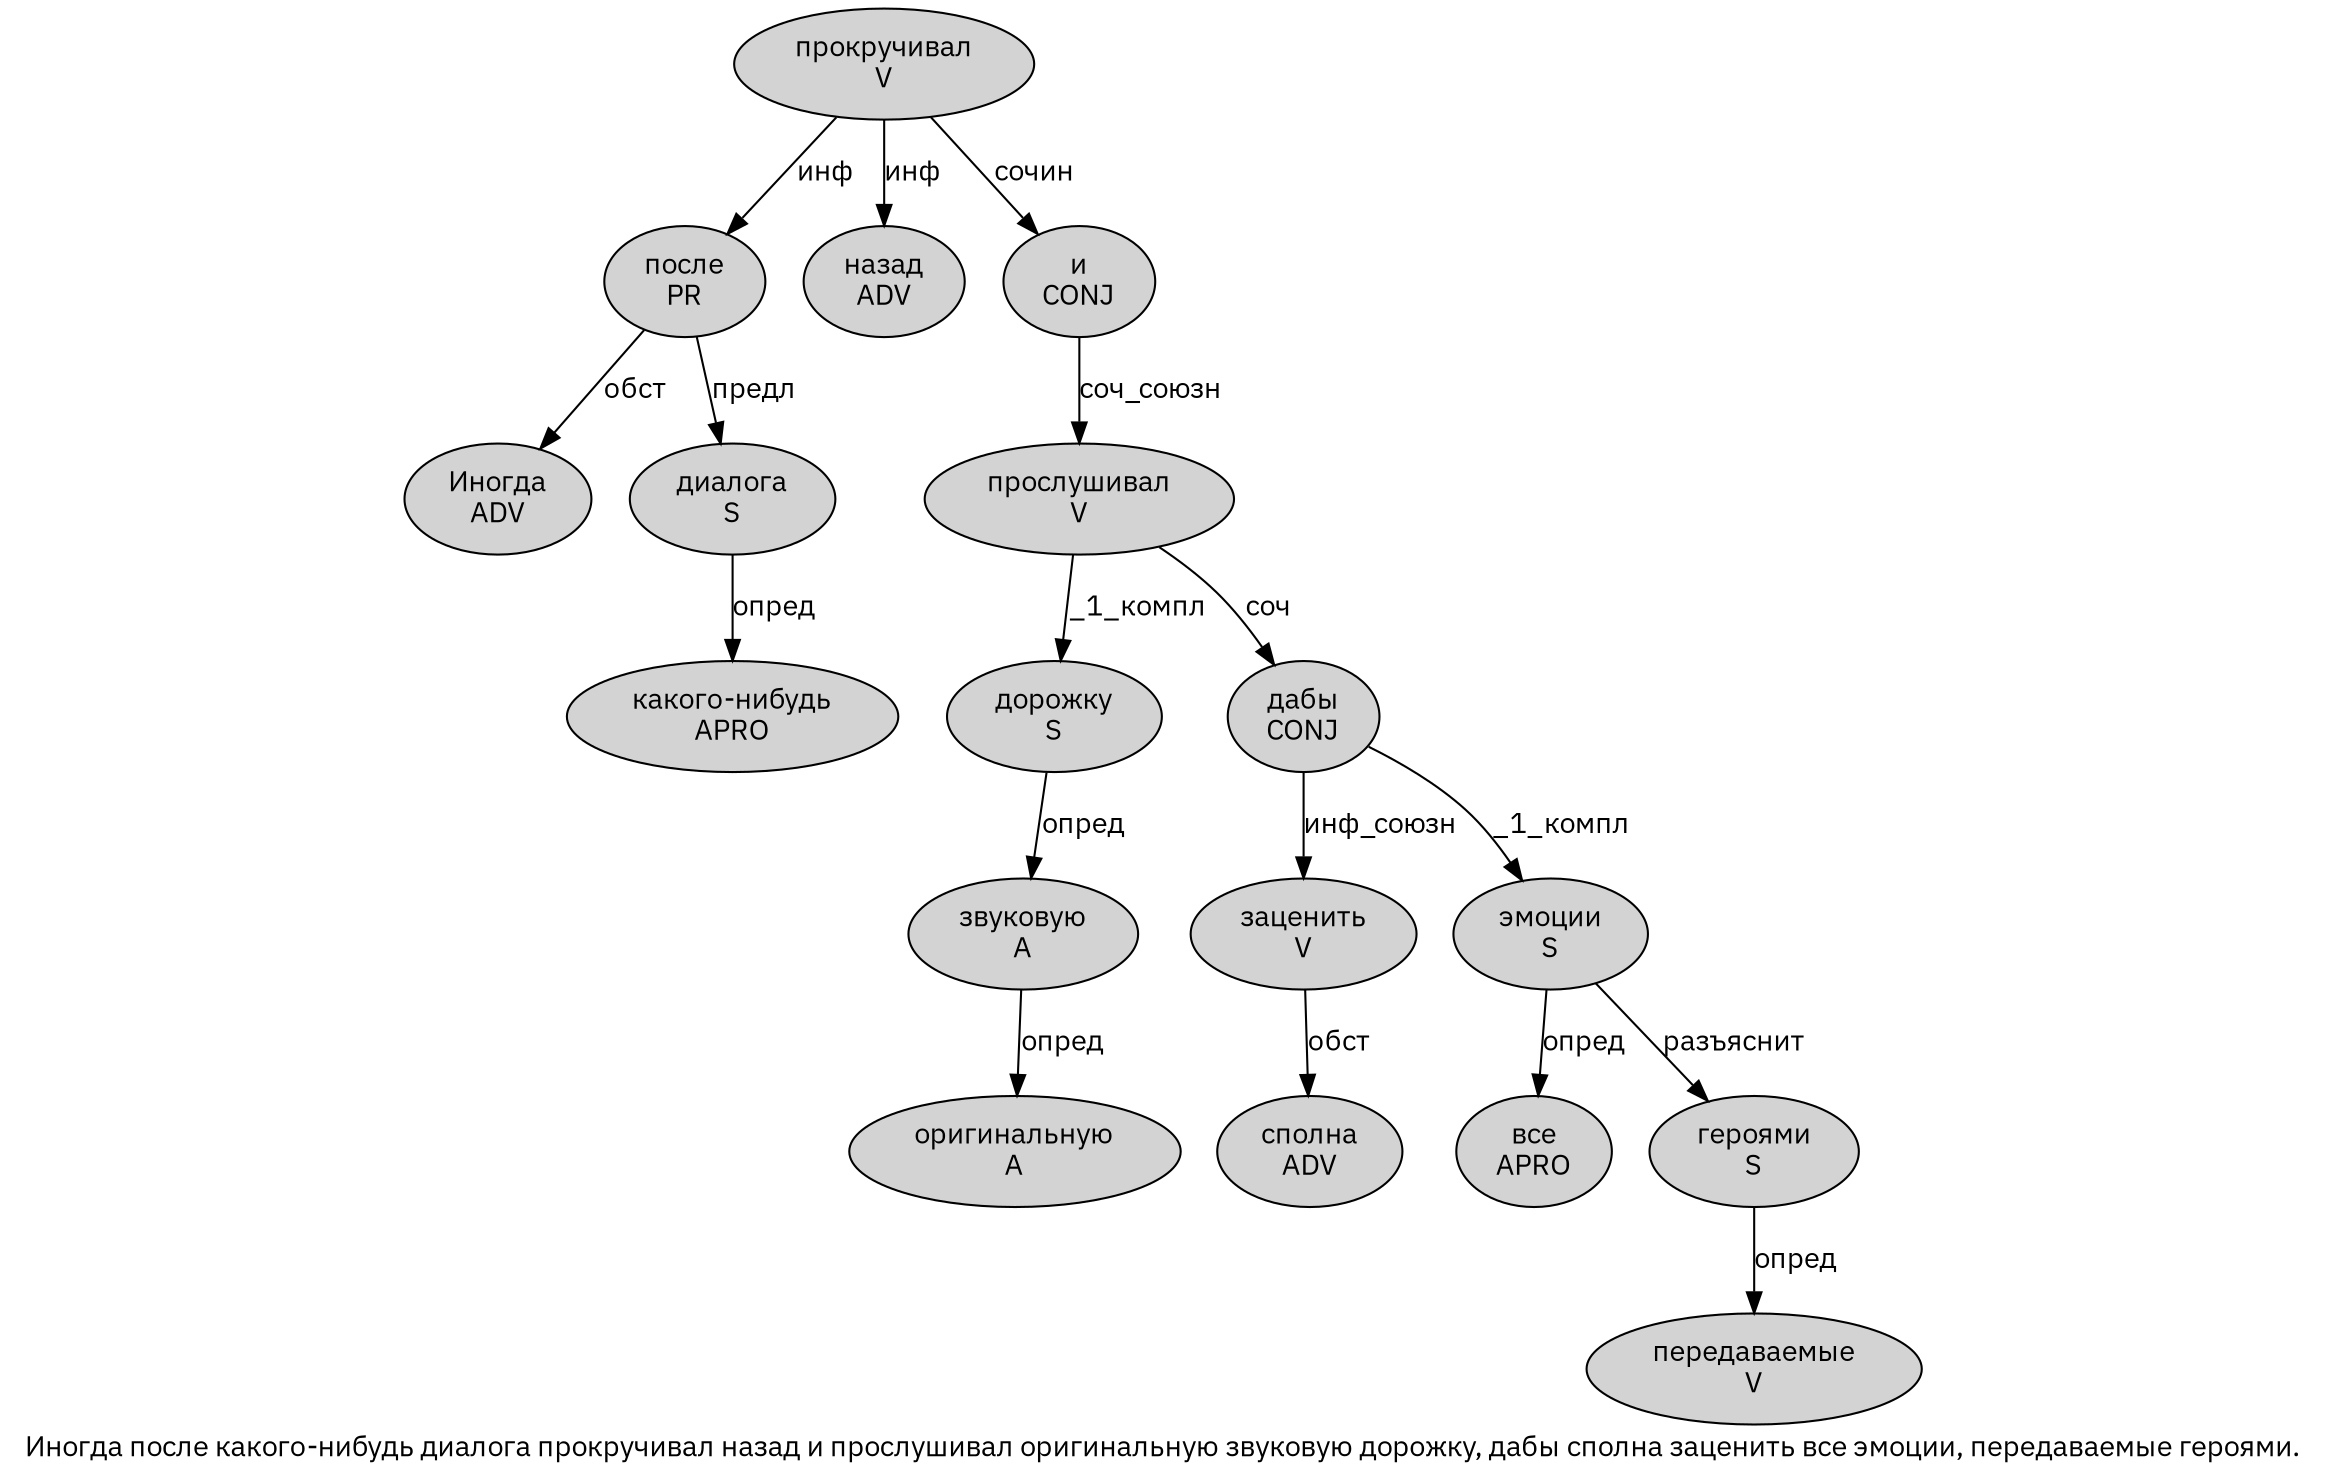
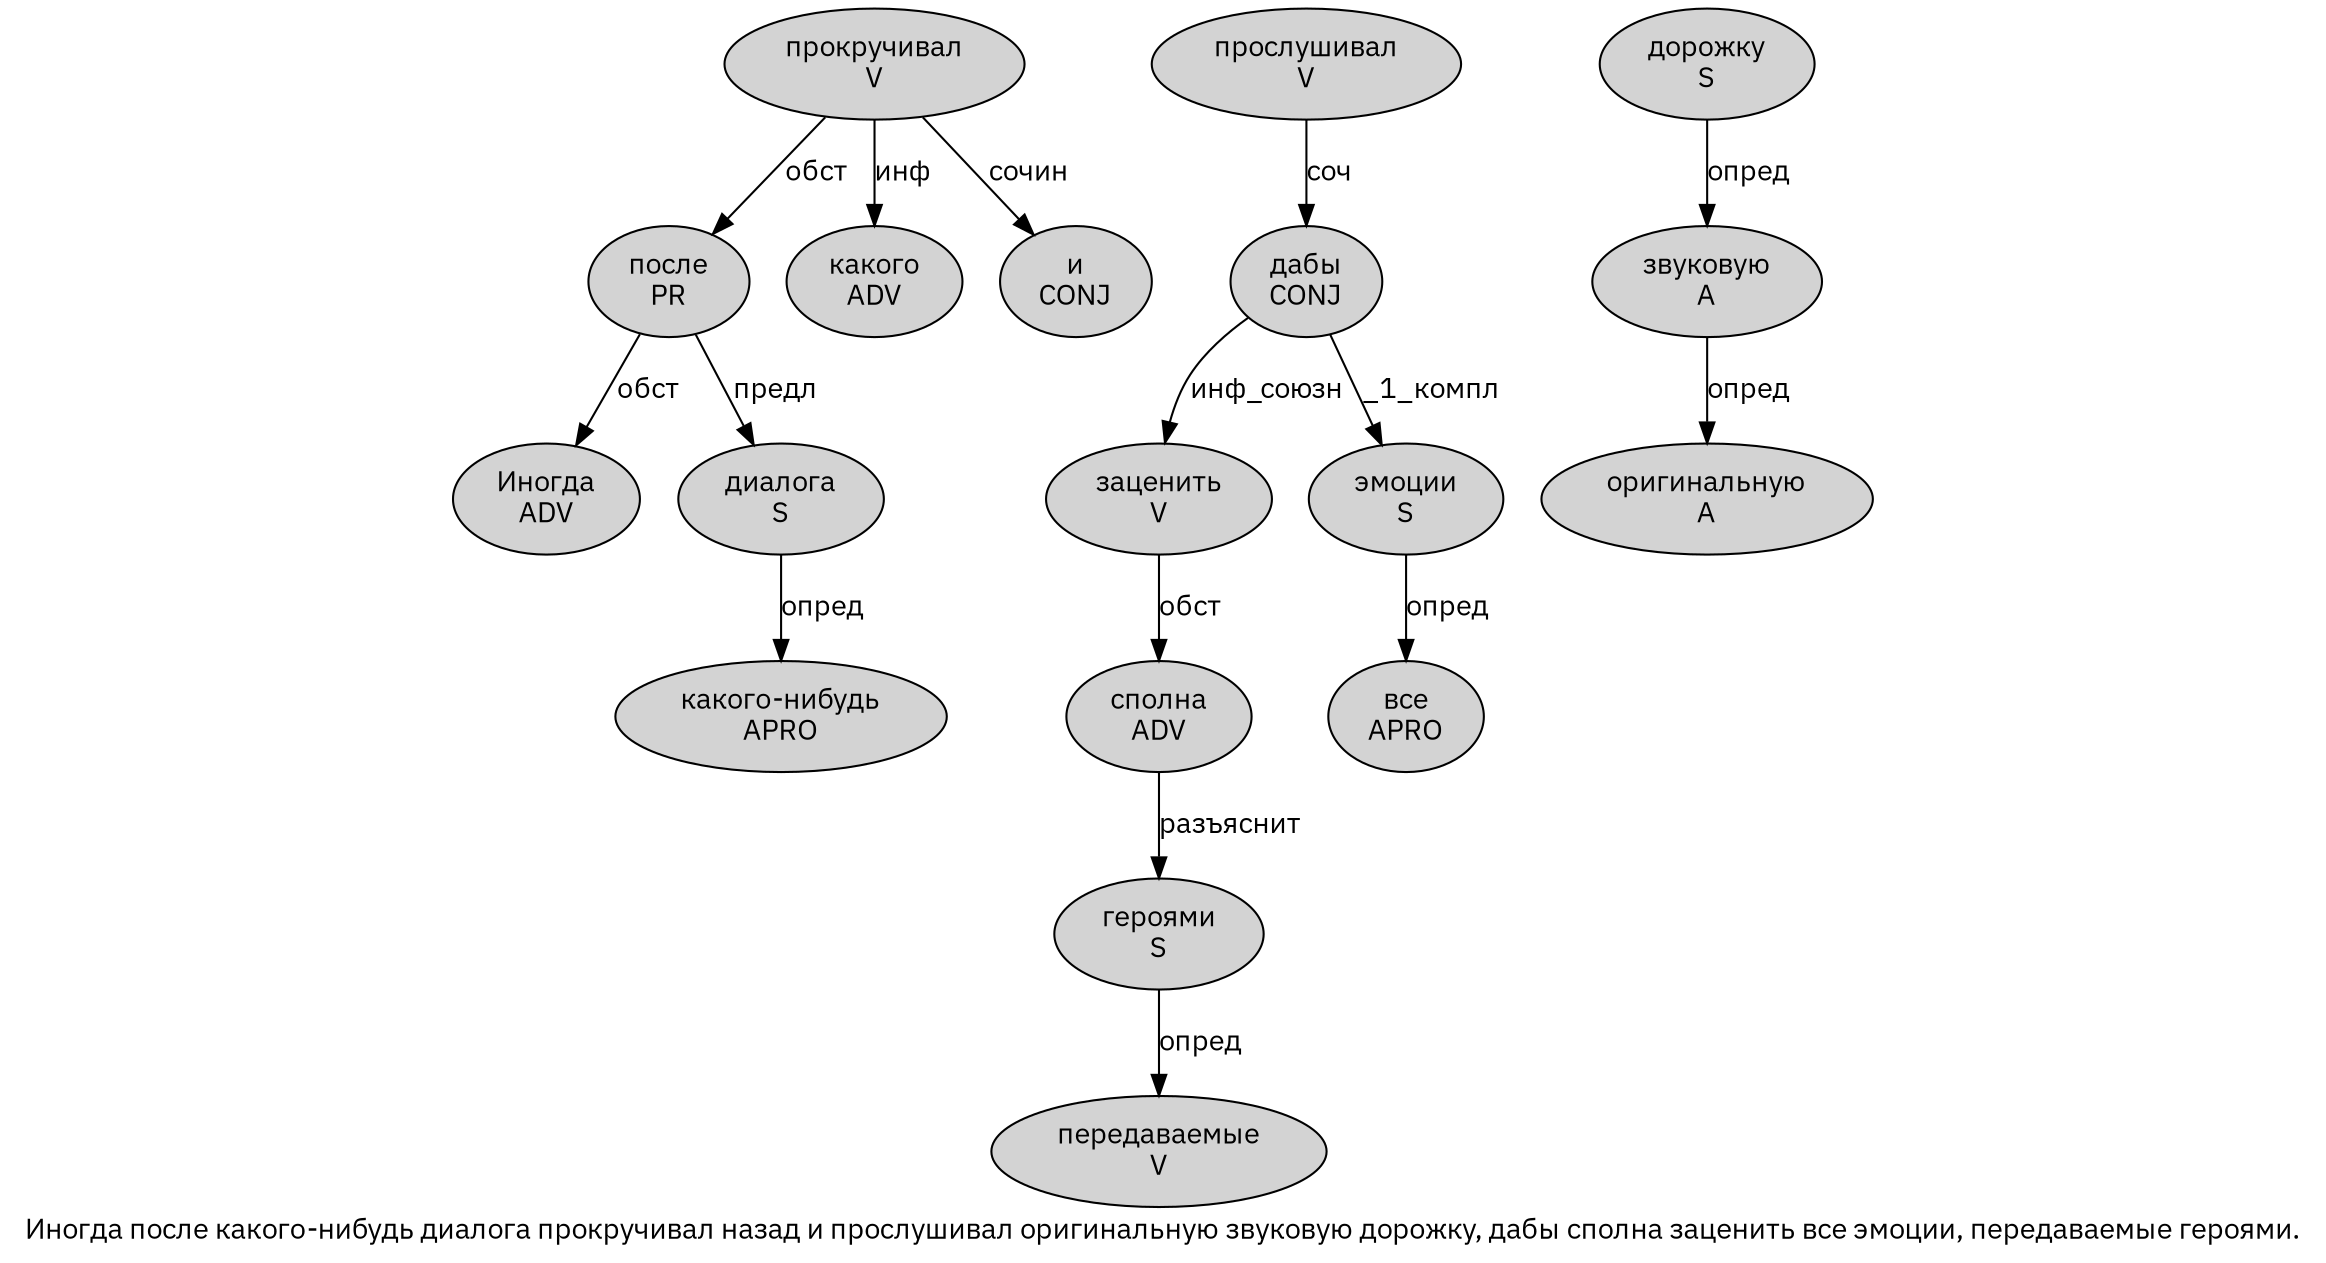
  digraph {
    fontname="IBM Plex Sans"
    label="Иногда после какого-нибудь диалога прокручивал назад и прослушивал оригинальную звуковую дорожку, дабы сполна заценить все эмоции, передаваемые героями."
    node [fillcolor=lightgray fontname="IBM Plex Sans" penwidth=1 shape=ellipse style=filled]
    edge [fontname="IBM Plex Sans"]
    n1 [label="Иногда\nADV"]
    n2 [label="после\nPR"]
    n3 [label="диалога\nS"]
    n4 [label="какого-нибудь\nAPRO"]
    n5 [label="прокручивал\nV"]
-   n6 [label="назад\nADV"]
+   n6 [label="какого\nADV"]
    n7 [label="и\nCONJ"]
    n8 [label="прослушивал\nV"]
    n9 [label="дорожку\nS"]
    n10 [label="дабы\nCONJ"]
    n11 [label="звуковую\nA"]
    n12 [label="заценить\nV"]
    n13 [label="эмоции\nS"]
    n14 [label="оригинальную\nA"]
    n15 [label="сполна\nADV"]
    n16 [label="все\nAPRO"]
    n17 [label="героями\nS"]
    n18 [label="передаваемые\nV"]
    n2 -> n1 [label="обст"]
    n2 -> n3 [label="предл"]
    n3 -> n4 [label="опред"]
-   n5 -> n2 [label="инф"]
+   n5 -> n2 [label="обст"]
    n5 -> n6 [label="инф"]
    n5 -> n7 [label="сочин"]
-   n7 -> n8 [label="соч_союзн"]
-   n8 -> n9 [label="_1_компл"]
    n8 -> n10 [label="соч"]
    n9 -> n11 [label="опред"]
    n10 -> n12 [label="инф_союзн"]
    n10 -> n13 [label="_1_компл"]
    n11 -> n14 [label="опред"]
    n12 -> n15 [label="обст"]
    n13 -> n16 [label="опред"]
-   n13 -> n17 [label="разъяснит"]
+   n15 -> n17 [label="разъяснит"]
    n17 -> n18 [label="опред"]
  }
